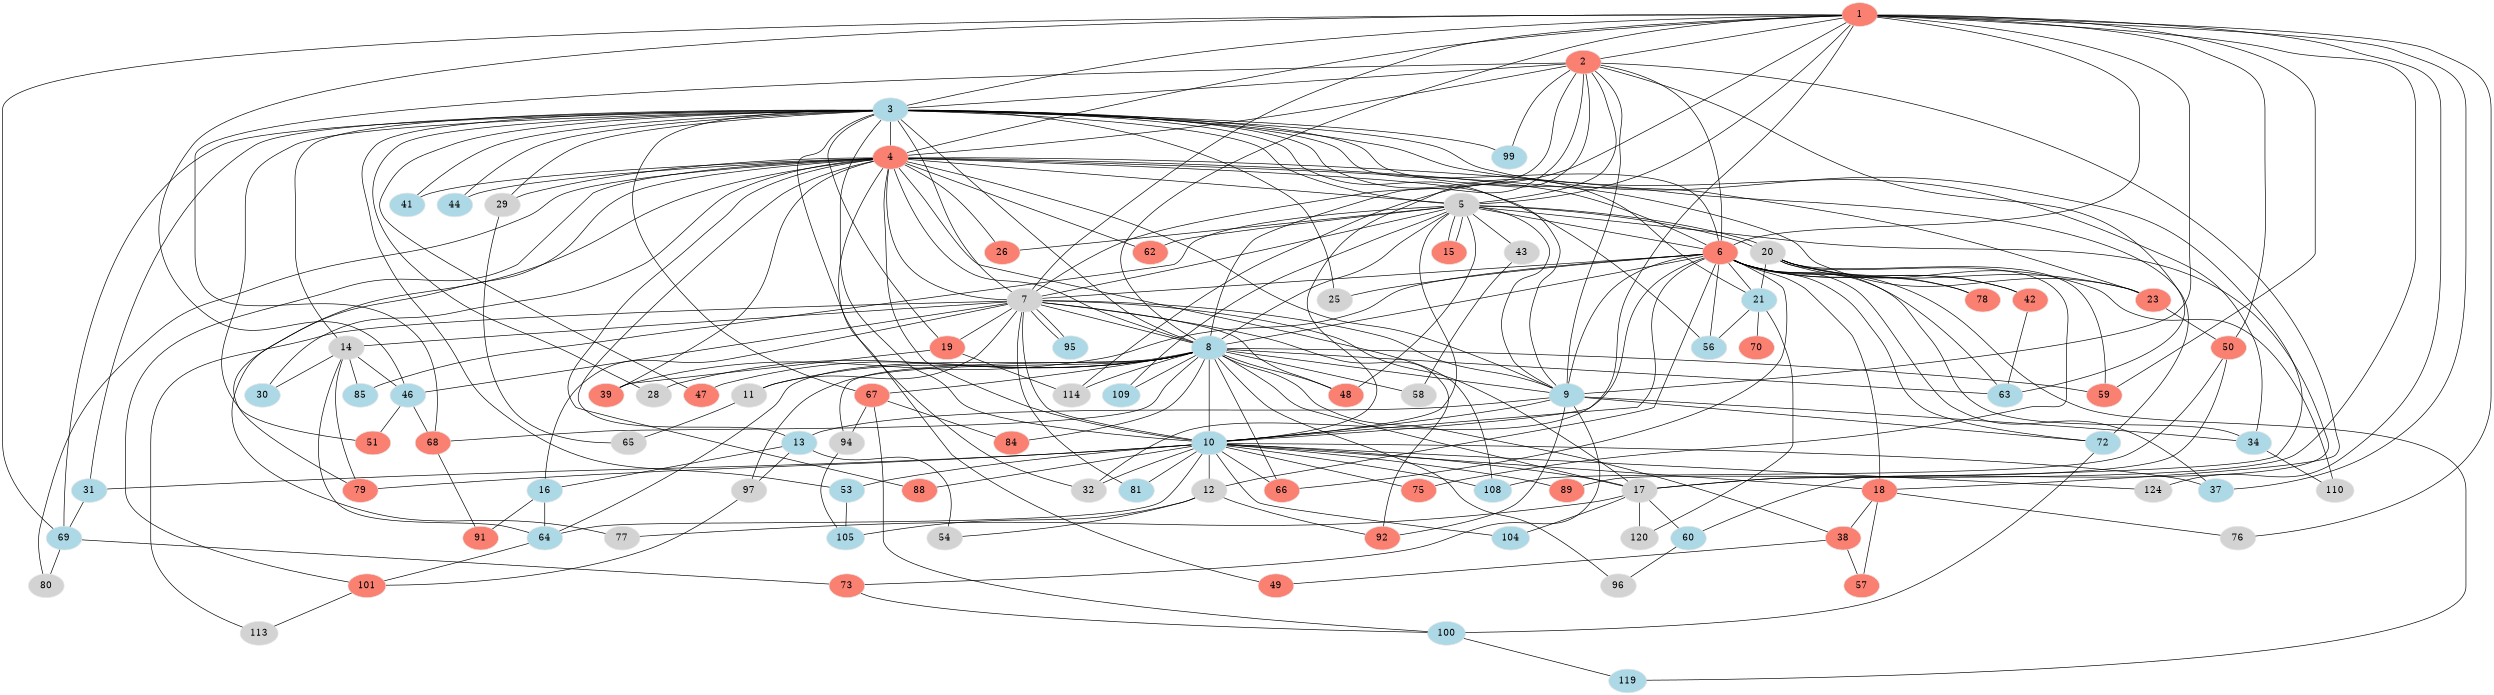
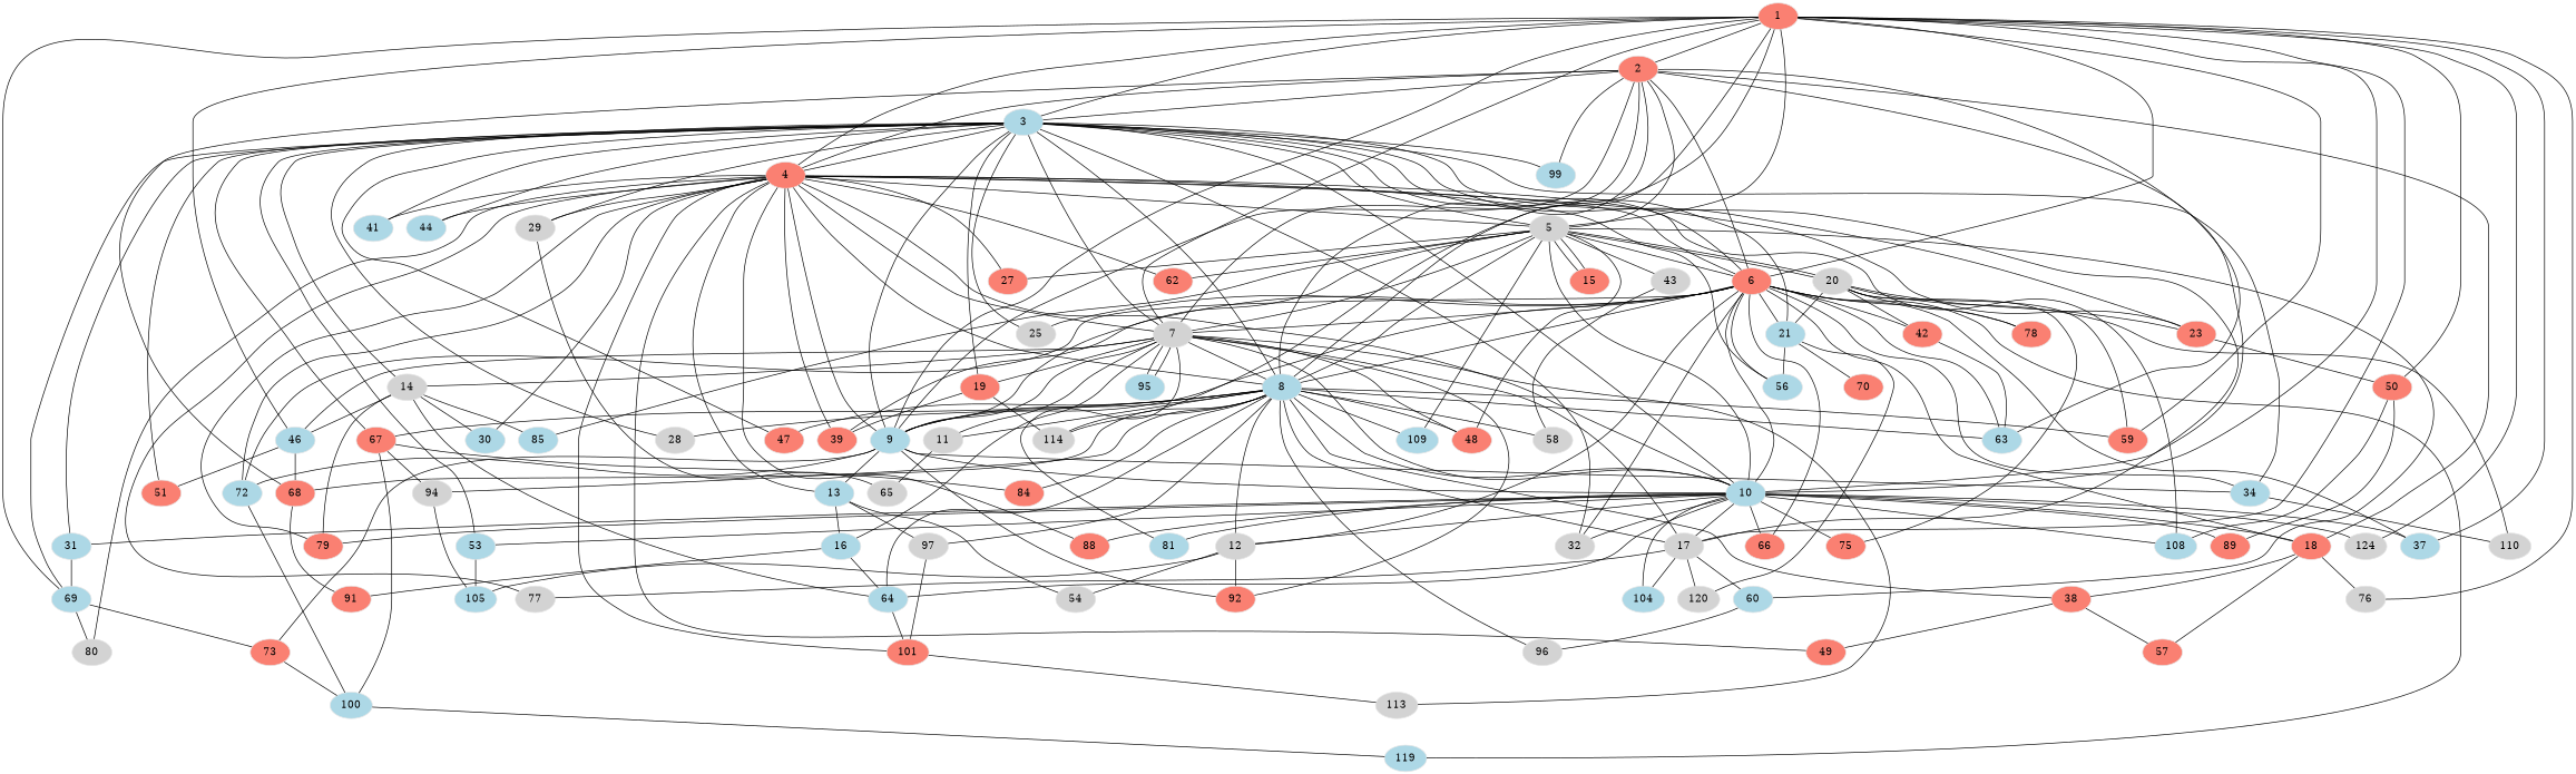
  graph {
    node [color=gray90 fillcolor=salmon style=filled]
    1 [super="+87"]
    2 [super="+52"]
    3 [fillcolor=lightblue super="+40"]
    4 [super="+33"]
    5 [fillcolor=lightgrey super="+106"]
    6 [super="+55"]
    7 [fillcolor=lightgrey super="+22"]
    8 [fillcolor=lightblue super="+24"]
    9 [fillcolor=lightblue super="+35"]
    10 [fillcolor=lightblue super="+127"]
    17 [fillcolor=lightgrey super="+26"]
    37 [fillcolor=lightblue]
    46 [fillcolor=lightblue super="+103"]
    50
    59 [super="+115"]
    69 [fillcolor=lightblue super="+98"]
    76 [fillcolor=lightgrey]
    114 [fillcolor=lightgrey super="+125"]
    124 [fillcolor=lightgrey]
    18 [super="+102"]
    68 [super="+117"]
    99 [fillcolor=lightblue]
    63 [fillcolor=lightblue super="+82"]
    14 [fillcolor=lightgrey super="+74"]
    19 [super="+112"]
    21 [fillcolor=lightblue super="+45"]
    23 [super="+36"]
    25 [fillcolor=lightgrey]
    28 [fillcolor=lightgrey]
    29 [fillcolor=lightgrey]
    31 [fillcolor=lightblue]
    32 [fillcolor=lightgrey super="+71"]
    34 [fillcolor=lightblue super="+107"]
    41 [fillcolor=lightblue]
    44 [fillcolor=lightblue]
    47
    51
    53 [fillcolor=lightblue]
    67
    13 [fillcolor=lightblue]
-   27 [label=26]
+   27
    30 [fillcolor=lightblue]
    39
    49
    56 [fillcolor=lightblue super="+61"]
    62
    72 [fillcolor=lightblue super="+122"]
    77 [fillcolor=lightgrey]
    79 [super="+83"]
    80 [fillcolor=lightgrey]
    88
    101 [super="+123"]
    108 [fillcolor=lightblue super="+121"]
    15
    20 [fillcolor=lightgrey super="+126"]
    43 [fillcolor=lightgrey]
    48 [super="+86"]
    60 [fillcolor=lightblue]
    85 [fillcolor=lightblue]
    109 [fillcolor=lightblue]
    12 [fillcolor=lightgrey super="+93"]
    42
    66 [super="+116"]
    78
    119 [fillcolor=lightblue]
    11 [fillcolor=lightgrey]
    16 [fillcolor=lightblue super="+90"]
    81 [fillcolor=lightblue]
    92
    95 [fillcolor=lightblue]
    113 [fillcolor=lightgrey]
    38
    58 [fillcolor=lightgrey]
    64 [fillcolor=lightblue]
    84
    94 [fillcolor=lightgrey super="+118"]
    96 [fillcolor=lightgrey]
    97 [fillcolor=lightgrey]
    73 [super="+111"]
    75
    89
    104 [fillcolor=lightblue]
    120 [fillcolor=lightgrey]
    57
    91
    70
    65 [fillcolor=lightgrey]
    110 [fillcolor=lightgrey]
    105 [fillcolor=lightblue]
    100 [fillcolor=lightblue]
    54 [fillcolor=lightgrey]
    1 -- 2
    1 -- 3
    1 -- 4
    1 -- 5
    1 -- 6
    1 -- 7
    1 -- 8
    1 -- 9
    1 -- 10
    1 -- 17
    1 -- 37
    1 -- 46
    1 -- 50
    1 -- 59
    1 -- 69
    1 -- 76
    1 -- 114
    1 -- 124
    2 -- 3 [weight=2]
    2 -- 4
    2 -- 5
    2 -- 6
    2 -- 7
    2 -- 8
    2 -- 9
    2 -- 10
    2 -- 18
    2 -- 68
    2 -- 99
    2 -- 63
    3 -- 4
    3 -- 5
    3 -- 6
    3 -- 7
    3 -- 8
    3 -- 9 [weight=2]
    3 -- 10 [weight=2]
    3 -- 17
    3 -- 69
    3 -- 99
    3 -- 14
    3 -- 19
    3 -- 21
    3 -- 23
    3 -- 25
    3 -- 28
    3 -- 29
    3 -- 31
    3 -- 32
    3 -- 34
    3 -- 41
    3 -- 44
    3 -- 47
    3 -- 51
    3 -- 53
    3 -- 67
    4 -- 5
    4 -- 6 [weight=2]
    4 -- 7
    4 -- 8
    4 -- 9
    4 -- 10
    4 -- 23
    4 -- 29
    4 -- 41
    4 -- 44
    4 -- 13
    4 -- 27
    4 -- 30
    4 -- 39
    4 -- 49
    4 -- 56
    4 -- 62
    4 -- 72
    4 -- 77
    4 -- 79
    4 -- 80
    4 -- 88
    4 -- 101
    4 -- 108
    5 -- 6
    5 -- 7
    5 -- 8 [weight=2]
    5 -- 9
    5 -- 10
    5 -- 27
    5 -- 62
    5 -- 15
    5 -- 15
    5 -- 20
    5 -- 20
    5 -- 43
    5 -- 48
    5 -- 60
    5 -- 85
    5 -- 109
    6 -- 7
    6 -- 8 [weight=2]
    6 -- 9
    6 -- 10
    6 -- 37
    6 -- 18
    6 -- 63
    6 -- 21
    6 -- 25
    6 -- 32
    6 -- 34
    6 -- 39
    6 -- 56
    6 -- 72
    6 -- 12
    6 -- 42
    6 -- 66
    6 -- 78
    6 -- 119
    7 -- 8
    7 -- 9
    7 -- 10
    7 -- 17
    7 -- 46
    7 -- 14
    7 -- 19
    7 -- 48
    7 -- 11
    7 -- 16
    7 -- 81
    7 -- 92
    7 -- 95
    7 -- 95
    7 -- 113
    8 -- 9
    8 -- 10
    8 -- 17
    8 -- 59
    8 -- 114
    8 -- 68
    8 -- 63
    8 -- 28
    8 -- 47
    8 -- 67
    8 -- 48
    8 -- 109
-   8 -- 66
+   8 -- 12
    8 -- 11
    8 -- 38
    8 -- 58
    8 -- 64
    8 -- 84
    8 -- 94
    8 -- 96
    8 -- 97
    9 -- 10
    9 -- 34
    9 -- 13
    9 -- 72
    9 -- 92
    9 -- 73
    10 -- 17
    10 -- 37
    10 -- 124
    10 -- 18
    10 -- 31
    10 -- 32
    10 -- 53
    10 -- 79
    10 -- 88
    10 -- 108
    10 -- 12
    10 -- 66
    10 -- 81
    10 -- 64
    10 -- 75
    10 -- 89
    10 -- 104
    17 -- 77
    17 -- 60
    17 -- 104
    17 -- 120
    46 -- 68
    46 -- 51
    50 -- 108
    50 -- 89
    69 -- 80
    69 -- 73
    18 -- 76
    18 -- 38
    18 -- 57
    68 -- 91
    14 -- 46
    14 -- 30
    14 -- 79
    14 -- 85
    14 -- 64
    19 -- 114
    19 -- 39
    21 -- 56
    21 -- 120
    21 -- 70
    23 -- 50
    29 -- 65
    31 -- 69
    34 -- 110
    53 -- 105
    67 -- 84
    67 -- 94
    67 -- 100
    13 -- 16
    13 -- 97
    13 -- 54
    72 -- 100
    101 -- 113
    20 -- 59
    20 -- 21
    20 -- 23
    20 -- 42 [weight=2]
    20 -- 78
    20 -- 75
    20 -- 110
    43 -- 58
    60 -- 96
    12 -- 92
    12 -- 105
    12 -- 54
    42 -- 63
    11 -- 65
    16 -- 64
    16 -- 91
    38 -- 49
    38 -- 57
    64 -- 101
    94 -- 105
    97 -- 101
    73 -- 100
    100 -- 119
  }
